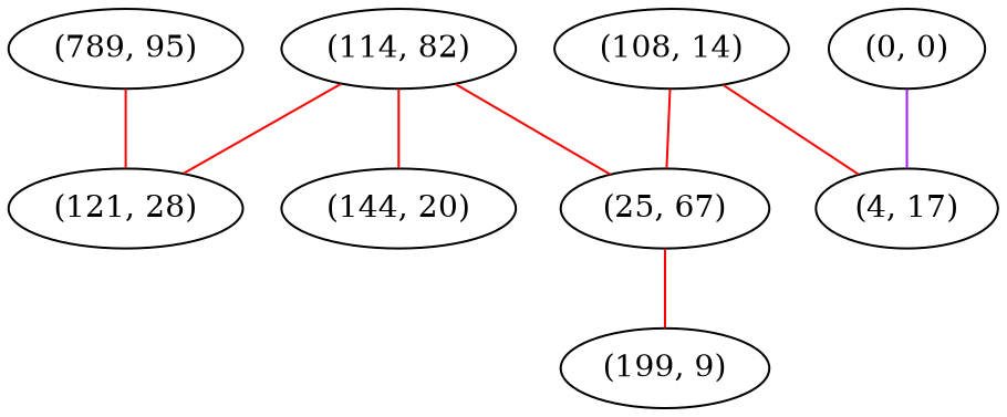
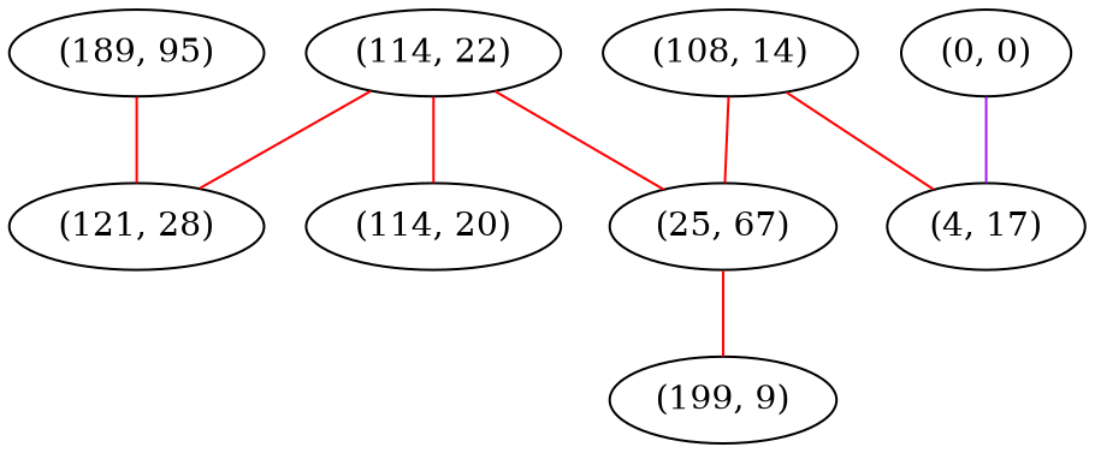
  graph {
    edge [color=red weight=1]
-   "(114, 22)" [label="(114, 82)"]
+   "(114, 22)"
    "(25, 67)"
-   "(114, 20)" [label="(144, 20)"]
+   "(114, 20)"
    "(121, 28)"
    "(199, 9)"
    "(108, 14)"
    n7 [label="(4, 17)"]
-   "(189, 95)" [label="(789, 95)"]
+   "(189, 95)"
    "(0, 0)"
    "(114, 22)" -- "(25, 67)"
    "(114, 22)" -- "(114, 20)"
    "(114, 22)" -- "(121, 28)"
    "(25, 67)" -- "(199, 9)"
    "(108, 14)" -- "(25, 67)"
    "(108, 14)" -- n7
    "(189, 95)" -- "(121, 28)"
    "(0, 0)" -- n7 [color=purple weight=4]
  }
